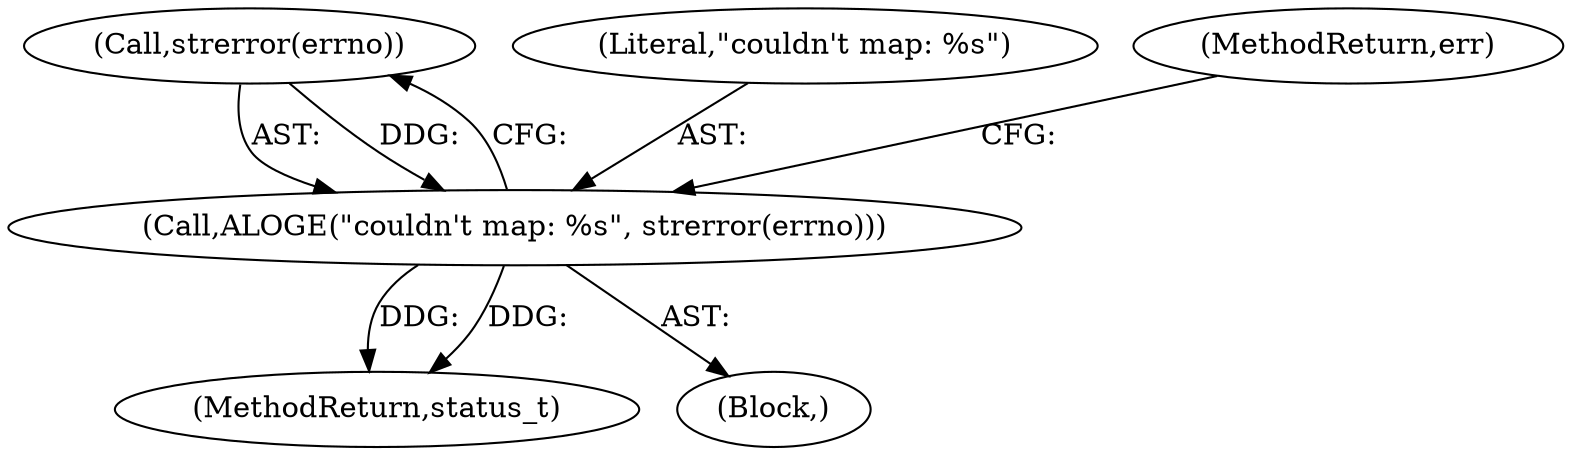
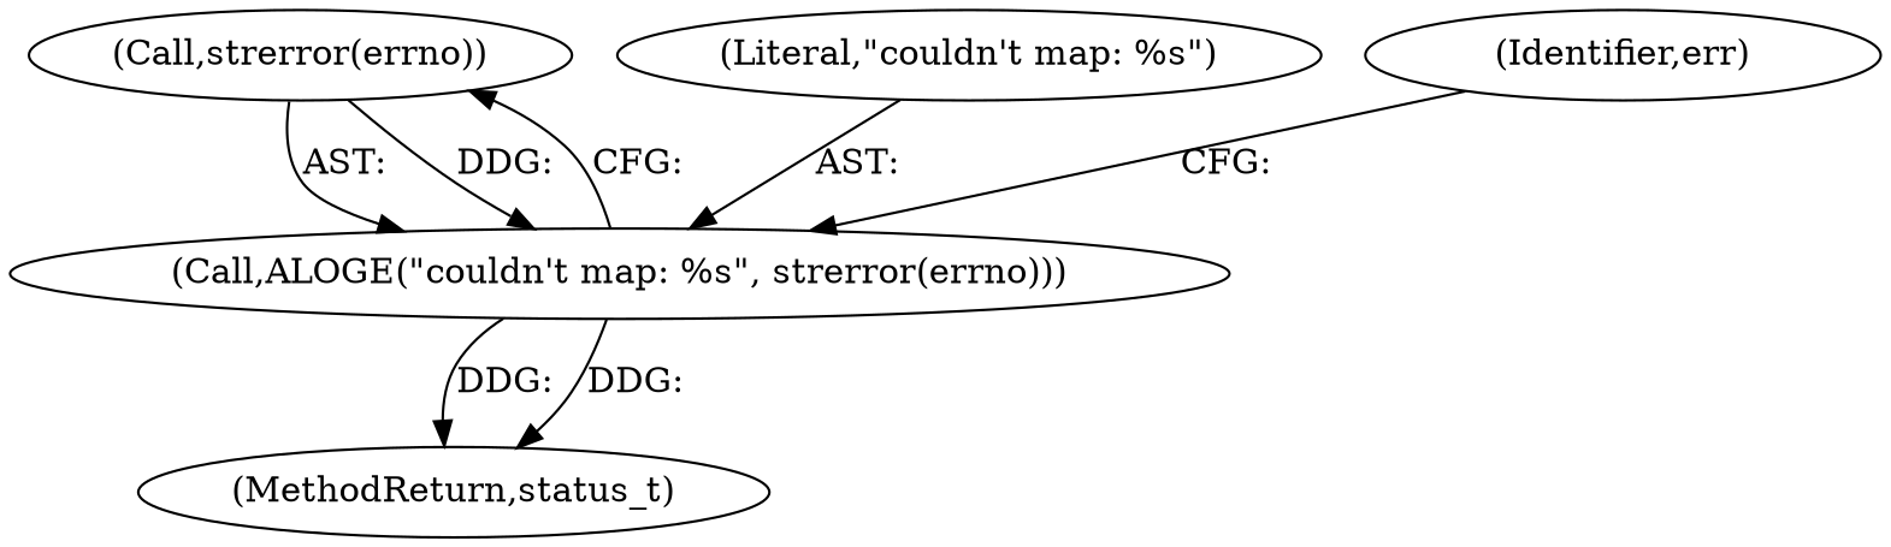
  digraph {
    n1 [label="(Call,strerror(errno))"]
    n2 [label="(Call,ALOGE(\"couldn't map: %s\", strerror(errno)))"]
    n3 [label="(MethodReturn,status_t)"]
-   n4 [label="(Block,)"]
    n5 [label="(Literal,\"couldn't map: %s\")"]
-   n6 [label="(MethodReturn,err)"]
+   n6 [label="(Identifier,err)"]
    n1 -> n2 [label="AST: "]
    n1 -> n2 [label="DDG: "]
    n2 -> n1 [label="CFG: "]
    n2 -> n3 [label="DDG: "]
    n2 -> n3 [label="DDG: "]
-   n2 -> n4 [label="AST: "]
    n5 -> n2 [label="AST: "]
    n6 -> n2 [label="CFG: "]
  }
